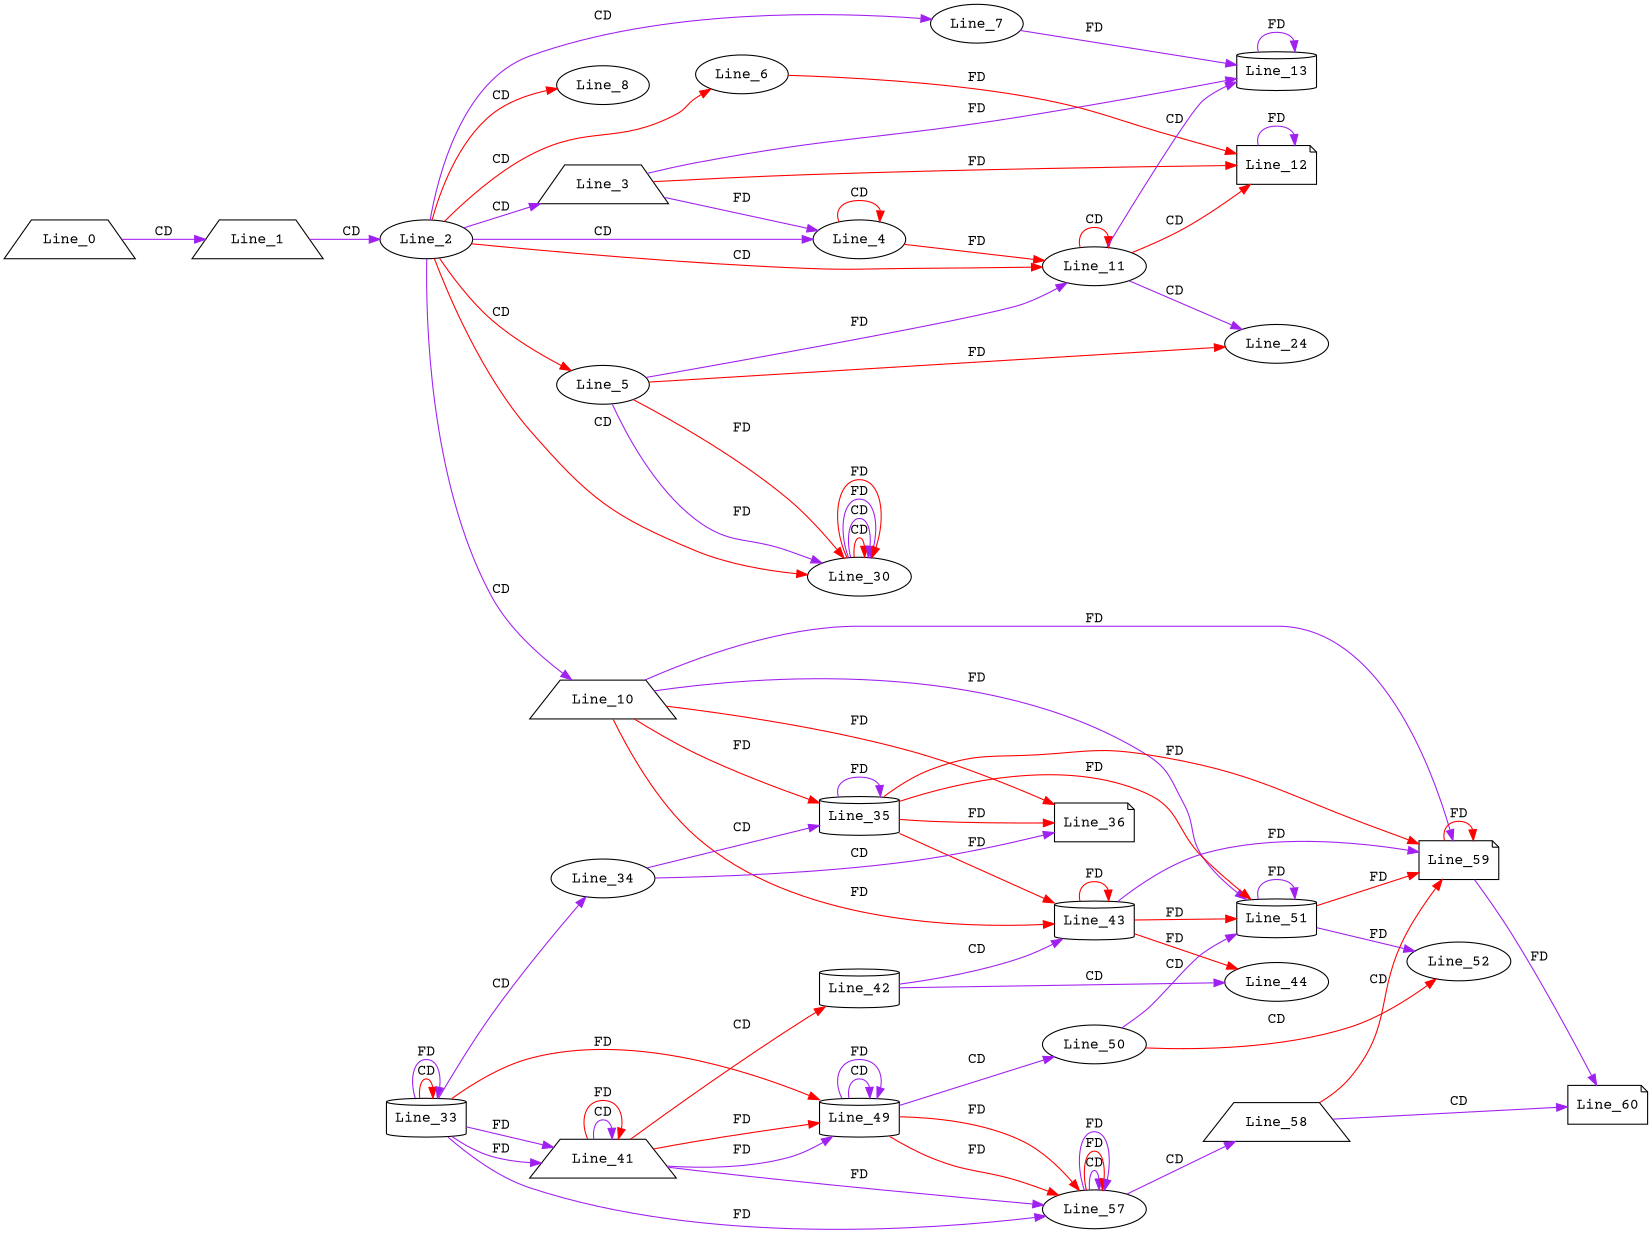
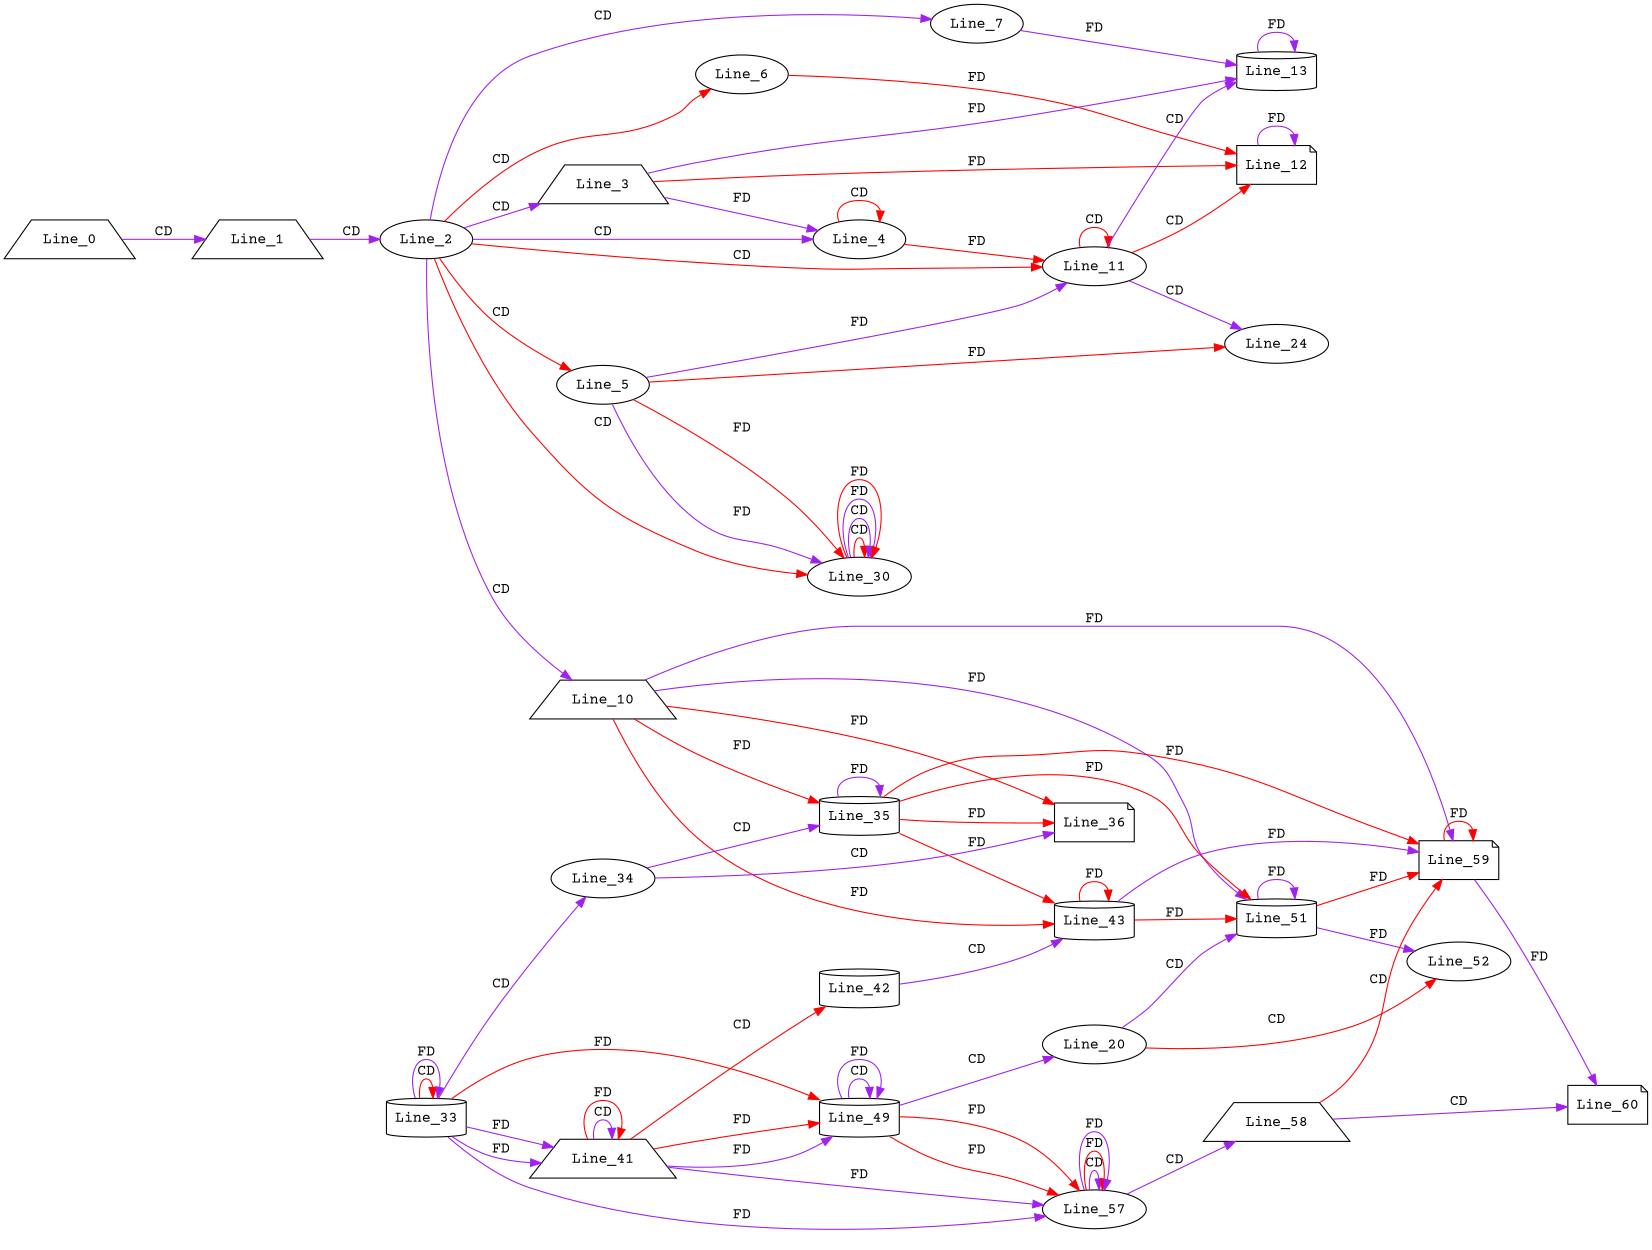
  digraph {
    fontname="Courier Prime"
    rankdir=LR
    node [fontname="Courier Prime" shape=ellipse]
    edge [color=purple fontname="Courier Prime"]
    Line_0 [shape=trapezium]
    Line_1 [shape=trapezium]
    Line_2
    Line_3 [shape=trapezium]
    Line_4
    Line_5
    Line_6
    Line_7
-   Line_8
    Line_10 [shape=trapezium]
    Line_11
    Line_30
    Line_12 [shape=note]
    Line_13 [shape=cylinder]
    n15 [label=Line_24]
    Line_35 [shape=cylinder]
    Line_36 [shape=note]
    Line_43 [shape=cylinder]
    Line_51 [shape=cylinder]
    Line_59 [shape=note]
-   Line_44
    Line_52
    Line_60 [shape=note]
    Line_33 [shape=cylinder]
    Line_34
    Line_41 [shape=trapezium]
    Line_49 [shape=cylinder]
    Line_57
    Line_42 [shape=cylinder]
-   Line_50
+   Line_50 [label=Line_20]
    Line_58 [shape=trapezium]
    Line_0 -> Line_1 [label=CD]
    Line_1 -> Line_2 [label=CD]
    Line_2 -> Line_3 [label=CD]
    Line_2 -> Line_4 [label=CD]
    Line_2 -> Line_5 [color=red label=CD]
    Line_2 -> Line_6 [color=red label=CD]
    Line_2 -> Line_7 [label=CD]
-   Line_2 -> Line_8 [color=red label=CD]
    Line_2 -> Line_10 [label=CD]
    Line_2 -> Line_11 [color=red label=CD]
    Line_2 -> Line_30 [color=red label=CD]
    Line_3 -> Line_4 [label=FD]
    Line_3 -> Line_12 [color=red label=FD]
    Line_3 -> Line_13 [label=FD]
    Line_4 -> Line_4 [color=red label=CD]
    Line_4 -> Line_11 [color=red label=FD]
    Line_5 -> Line_11 [label=FD]
    Line_5 -> Line_30 [color=red label=FD]
    Line_5 -> Line_30 [label=FD]
    Line_5 -> n15 [color=red label=FD]
    Line_6 -> Line_12 [color=red label=FD]
    Line_7 -> Line_13 [label=FD]
    Line_10 -> Line_35 [color=red label=FD]
    Line_10 -> Line_36 [color=red label=FD]
    Line_10 -> Line_43 [color=red label=FD]
    Line_10 -> Line_51 [label=FD]
    Line_10 -> Line_59 [label=FD]
    Line_11 -> Line_11 [color=red label=CD]
    Line_11 -> Line_12 [color=red label=CD]
    Line_11 -> Line_13 [label=CD]
    Line_11 -> n15 [label=CD]
    Line_30 -> Line_30 [color=red label=CD]
    Line_30 -> Line_30 [label=CD]
    Line_30 -> Line_30 [label=FD]
    Line_30 -> Line_30 [color=red label=FD]
    Line_12 -> Line_12 [label=FD]
    Line_13 -> Line_13 [label=FD]
    Line_35 -> Line_35 [label=FD]
    Line_35 -> Line_36 [color=red label=FD]
    Line_35 -> Line_43 [color=red label=FD]
    Line_35 -> Line_51 [color=red label=FD]
    Line_35 -> Line_59 [color=red label=FD]
    Line_43 -> Line_43 [color=red label=FD]
    Line_43 -> Line_51 [color=red label=FD]
    Line_43 -> Line_59 [label=FD]
-   Line_43 -> Line_44 [color=red label=FD]
    Line_51 -> Line_51 [label=FD]
    Line_51 -> Line_59 [color=red label=FD]
    Line_51 -> Line_52 [label=FD]
    Line_59 -> Line_59 [color=red label=FD]
    Line_59 -> Line_60 [label=FD]
    Line_33 -> Line_33 [color=red label=CD]
    Line_33 -> Line_33 [label=FD]
    Line_33 -> Line_34 [label=CD]
    Line_33 -> Line_41 [label=FD]
    Line_33 -> Line_41 [label=FD]
    Line_33 -> Line_49 [color=red label=FD]
    Line_33 -> Line_57 [label=FD]
    Line_34 -> Line_35 [label=CD]
    Line_34 -> Line_36 [label=CD]
    Line_41 -> Line_41 [label=CD]
    Line_41 -> Line_41 [color=red label=FD]
    Line_41 -> Line_49 [label=FD]
    Line_41 -> Line_49 [color=red label=FD]
    Line_41 -> Line_57 [label=FD]
    Line_41 -> Line_42 [color=red label=CD]
    Line_49 -> Line_49 [label=CD]
    Line_49 -> Line_49 [label=FD]
    Line_49 -> Line_57 [color=red label=FD]
    Line_49 -> Line_57 [color=red label=FD]
    Line_49 -> Line_50 [label=CD]
    Line_57 -> Line_57 [label=CD]
    Line_57 -> Line_57 [color=red label=FD]
    Line_57 -> Line_57 [label=FD]
    Line_57 -> Line_58 [label=CD]
    Line_42 -> Line_43 [label=CD]
-   Line_42 -> Line_44 [label=CD]
    Line_50 -> Line_51 [label=CD]
    Line_50 -> Line_52 [color=red label=CD]
    Line_58 -> Line_59 [color=red label=CD]
    Line_58 -> Line_60 [label=CD]
  }
